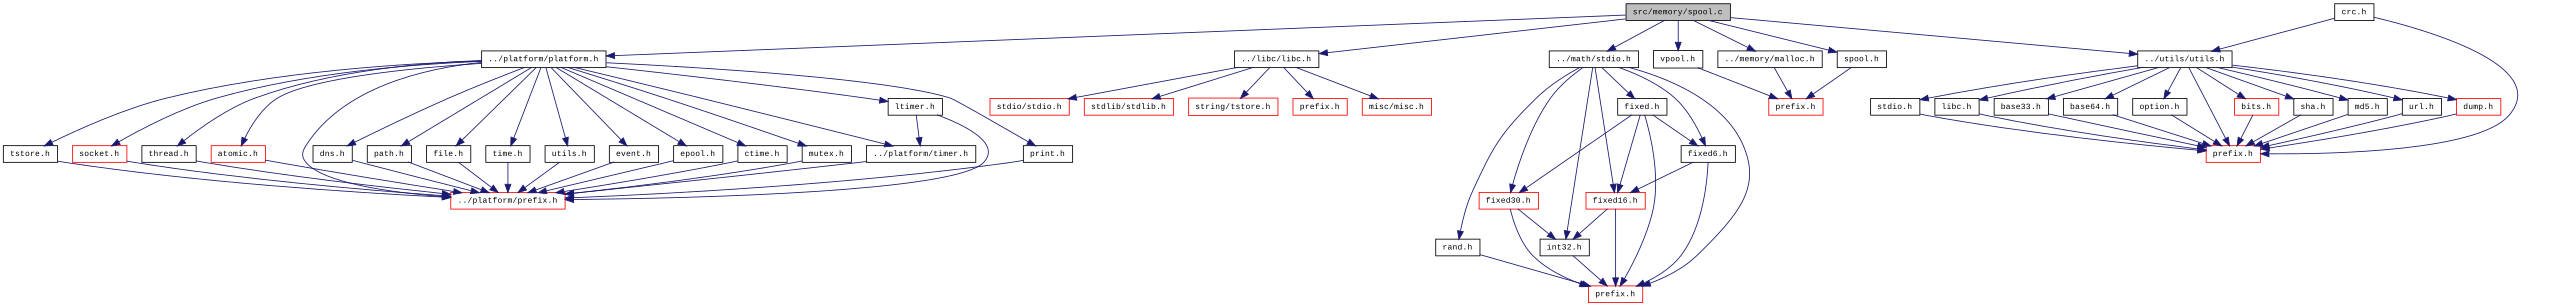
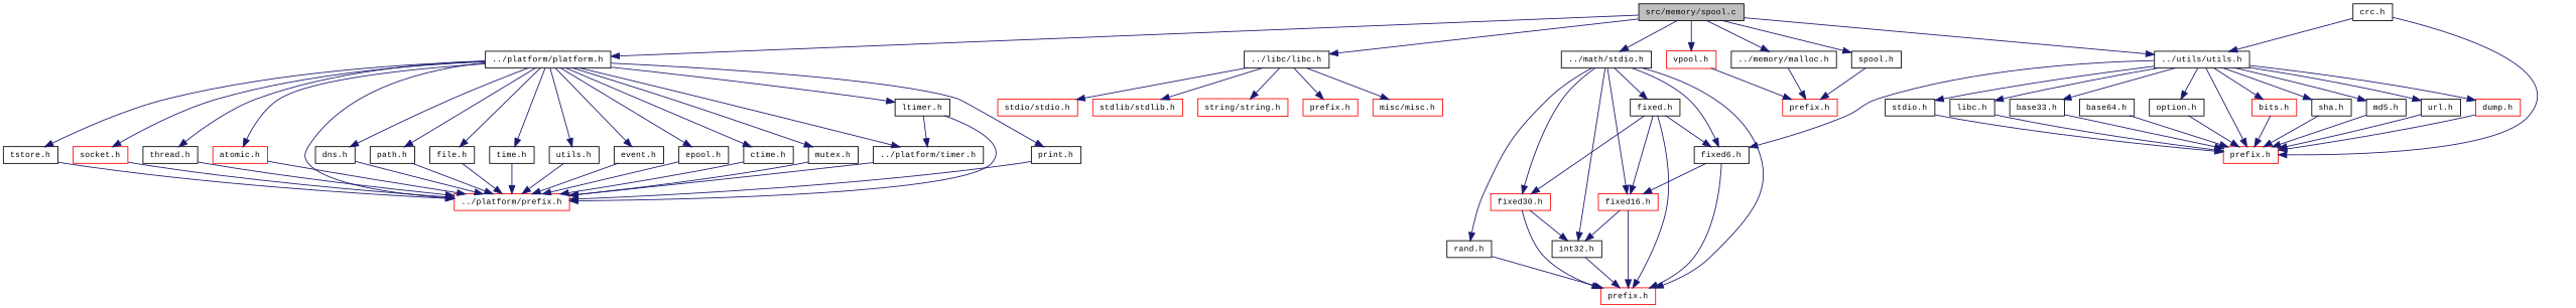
  digraph {
    node [color=black fillcolor=white fontname=CourierNew fontsize=10 shape=record style=filled]
    edge [color=midnightblue fontname=CourierNew fontsize=10 labelfontname=CourierNew labelfontsize=10 style=solid]
    n1 [fillcolor=grey75 fontcolor=black height=0.2 label="src/memory/spool.c" width=0.4]
    n2 [height=0.2 label="spool.h" width=0.4]
-   n3 [height=0.2 label="vpool.h" width=0.4]
+   n3 [color=red height=0.2 label="vpool.h" width=0.4]
    n4 [height=0.2 label="../memory/malloc.h" width=0.4]
    n5 [height=0.2 label="../libc/libc.h" width=0.4]
    n6 [height=0.2 label="../math/stdio.h" width=0.4]
    n7 [height=0.2 label="../utils/utils.h" width=0.4]
    n8 [height=0.2 label="../platform/platform.h" width=0.4]
    n9 [color=red height=0.2 label="prefix.h" width=0.4]
    n10 [color=red height=0.2 label="prefix.h" width=0.4]
    n11 [color=red height=0.2 label="misc/misc.h" width=0.4]
    n12 [color=red height=0.2 label="stdio/stdio.h" width=0.4]
    n13 [color=red height=0.2 label="stdlib/stdlib.h" width=0.4]
-   n14 [color=red height=0.2 label="string/tstore.h" width=0.4]
+   n14 [color=red height=0.2 label="string/string.h" width=0.4]
    n15 [color=red height=0.2 label="prefix.h" width=0.4]
    n16 [height=0.2 label="rand.h" width=0.4]
    n17 [height=0.2 label="int32.h" width=0.4]
    n18 [height=0.2 label="fixed6.h" width=0.4]
    n19 [color=red height=0.2 label="fixed16.h" width=0.4]
    n20 [color=red height=0.2 label="fixed30.h" width=0.4]
    n21 [height=0.2 label="fixed.h" width=0.4]
    n22 [color=red height=0.2 label="prefix.h" width=0.4]
    n23 [color=red height=0.2 label="bits.h" width=0.4]
    n24 [height=0.2 label="sha.h" width=0.4]
    n25 [height=0.2 label="md5.h" width=0.4]
    n26 [height=0.2 label="url.h" width=0.4]
    n27 [color=red height=0.2 label="dump.h" width=0.4]
    n28 [height=0.2 label="stdio.h" width=0.4]
    n29 [height=0.2 label="libc.h" width=0.4]
    n30 [height=0.2 label="base33.h" width=0.4]
    n31 [height=0.2 label="base64.h" width=0.4]
    n32 [height=0.2 label="option.h" width=0.4]
    n33 [color=red height=0.2 label="../platform/prefix.h" width=0.4]
    n34 [height=0.2 label="dns.h" width=0.4]
    n35 [height=0.2 label="path.h" width=0.4]
    n36 [height=0.2 label="file.h" width=0.4]
    n37 [height=0.2 label="time.h" width=0.4]
    n38 [height=0.2 label="utils.h" width=0.4]
    n39 [height=0.2 label="mutex.h" width=0.4]
    n40 [height=0.2 label="event.h" width=0.4]
    n41 [height=0.2 label="epool.h" width=0.4]
    n42 [height=0.2 label="ctime.h" width=0.4]
    n43 [height=0.2 label="../platform/timer.h" width=0.4]
    n44 [height=0.2 label="print.h" width=0.4]
    n45 [height=0.2 label="ltimer.h" width=0.4]
    n46 [height=0.2 label="tstore.h" width=0.4]
    n47 [color=red height=0.2 label="socket.h" width=0.4]
    n48 [height=0.2 label="thread.h" width=0.4]
    n49 [color=red height=0.2 label="atomic.h" width=0.4]
    n50 [height=0.2 label="crc.h" width=0.4]
    n1 -> n2
    n1 -> n3
    n1 -> n4
    n1 -> n5
    n1 -> n6
    n1 -> n7
    n1 -> n8
    n2 -> n9
    n3 -> n9
    n4 -> n9
    n5 -> n10
    n5 -> n11
    n5 -> n12
    n5 -> n13
    n5 -> n14
    n6 -> n15
    n6 -> n16
    n6 -> n17
    n6 -> n18
    n6 -> n19
    n6 -> n20
    n6 -> n21
    n7 -> n22
    n7 -> n23
    n7 -> n24
    n7 -> n25
    n7 -> n26
    n7 -> n27
    n7 -> n28
    n7 -> n29
    n7 -> n30
-   n7 -> n31
+   n7 -> n18
    n7 -> n32
    n8 -> n33
    n8 -> n34
    n8 -> n35
    n8 -> n36
    n8 -> n37
    n8 -> n38
    n8 -> n39
    n8 -> n40
    n8 -> n41
    n8 -> n42
    n8 -> n43
    n8 -> n44
    n8 -> n45
    n8 -> n46
    n8 -> n47
    n8 -> n48
    n8 -> n49
    n16 -> n15
    n17 -> n15
    n18 -> n15
    n18 -> n19
    n19 -> n15
    n19 -> n17
    n20 -> n15
    n20 -> n17
    n21 -> n15
    n21 -> n18
    n21 -> n19
    n21 -> n20
    n23 -> n22
    n24 -> n22
    n25 -> n22
    n26 -> n22
    n27 -> n22
    n28 -> n22
    n29 -> n22
    n30 -> n22
    n31 -> n22
    n32 -> n22
    n34 -> n33
    n35 -> n33
    n36 -> n33
    n37 -> n33
    n38 -> n33
    n39 -> n33
    n40 -> n33
    n41 -> n33
    n42 -> n33
    n43 -> n33
    n44 -> n33
    n45 -> n33
    n45 -> n43
    n46 -> n33
    n47 -> n33
    n48 -> n33
    n49 -> n33
    n50 -> n7
    n50 -> n22
  }
